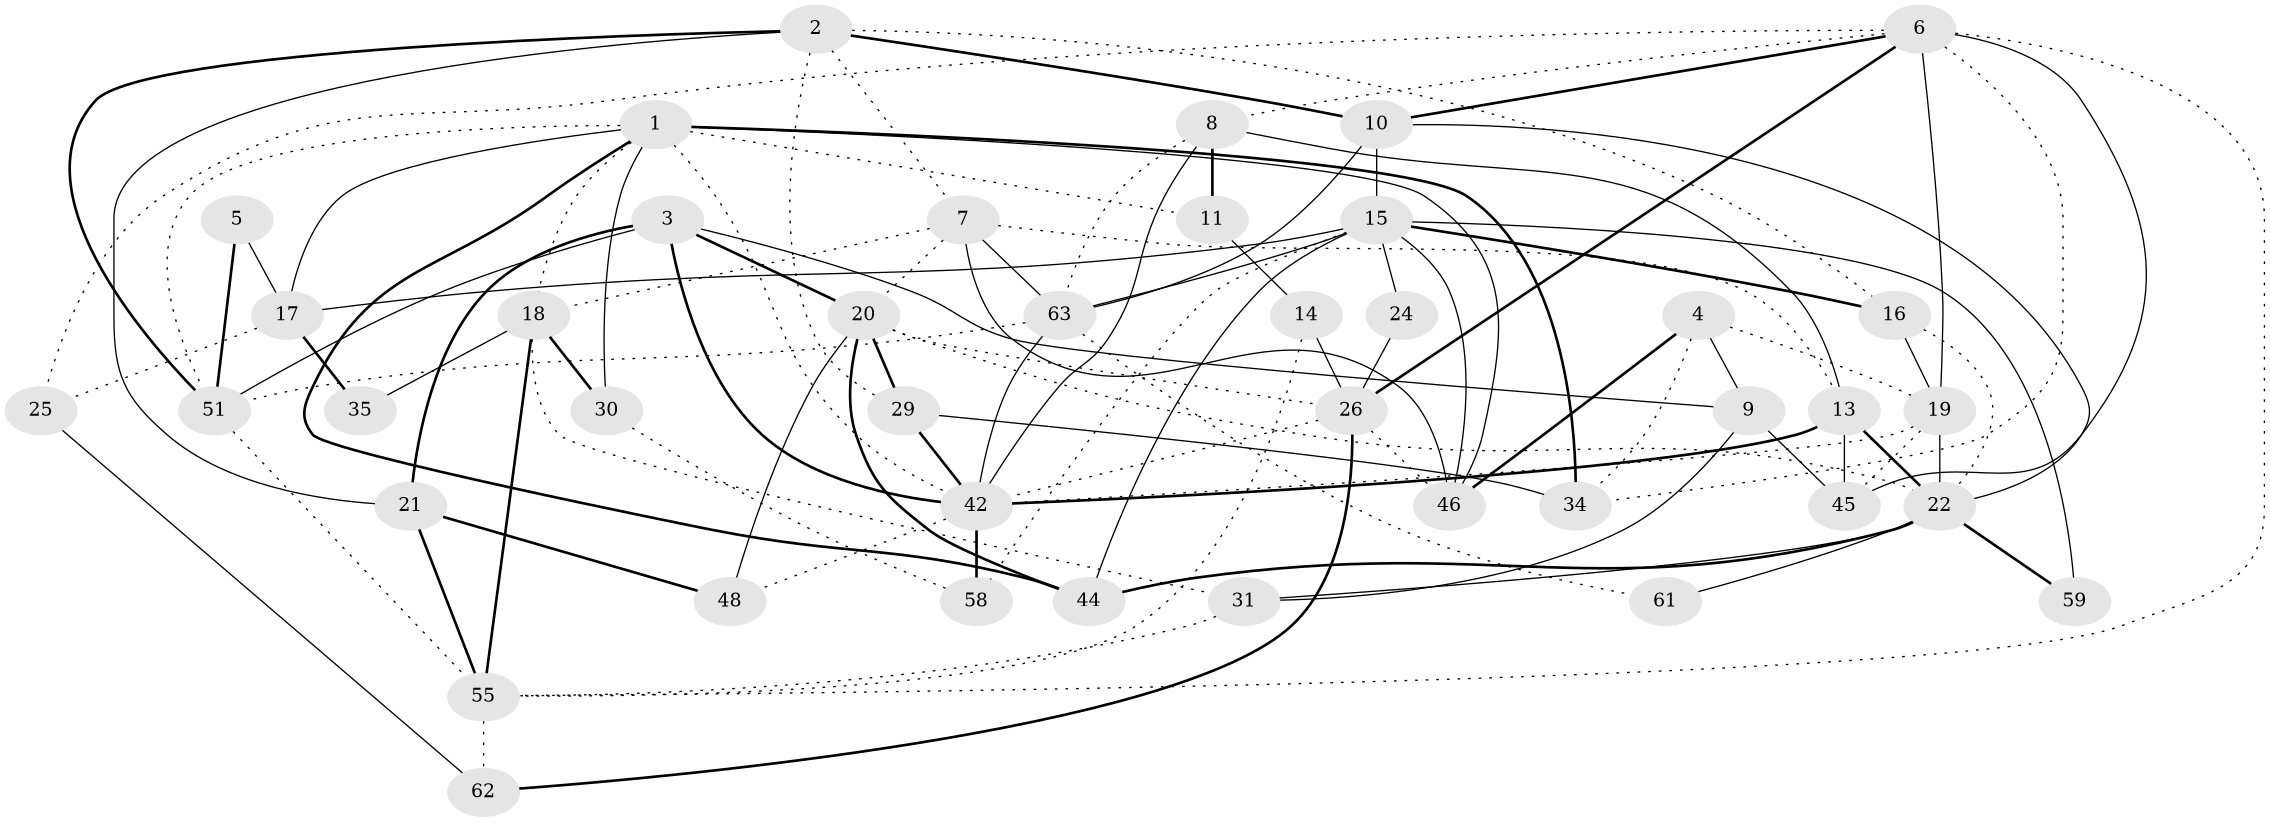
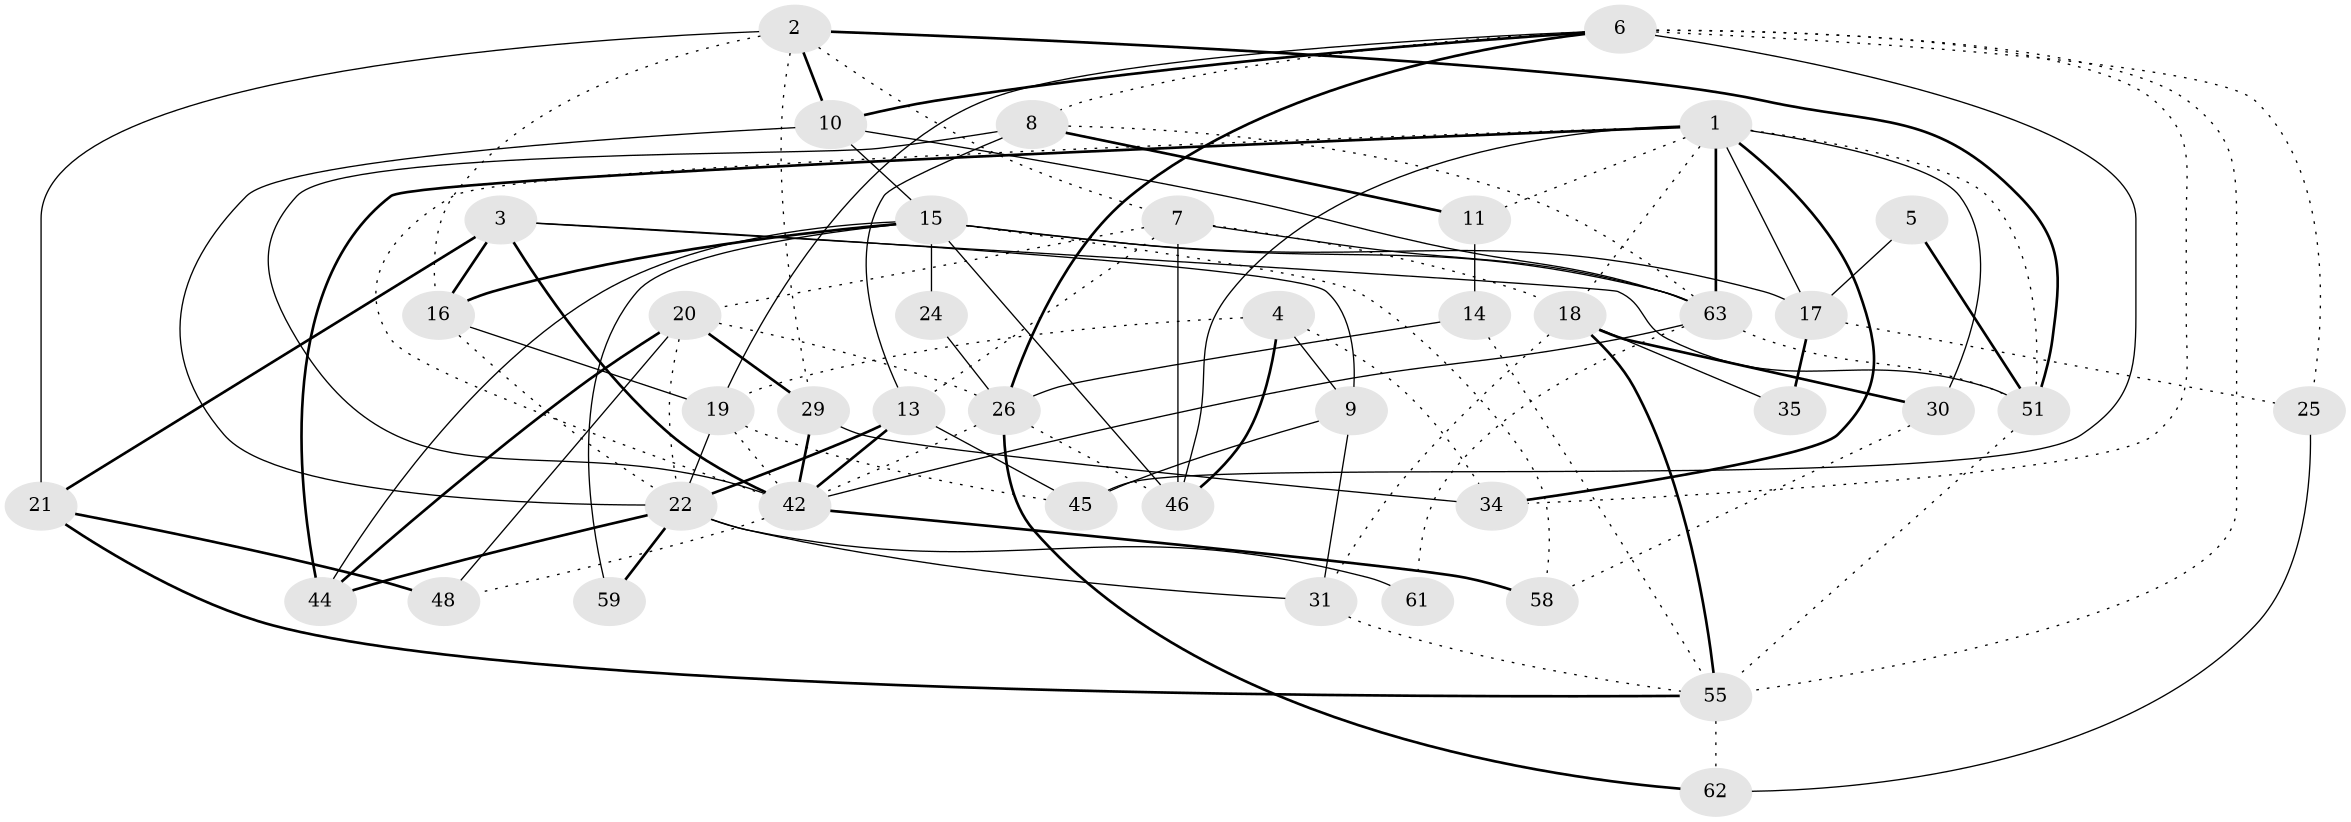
  graph {
    node [color=gray90 style=filled]
    edge [style=solid]
    1 [super="+23"]
    11 [super="+40"]
    17 [super="+65"]
    18 [super="+43"]
    30
    n6 [label=63 super="+64"]
    34 [super="+53"]
    42 [super="+54"]
    44
    46 [super="+49"]
    51 [super="+57"]
    14
    25
    35
    55 [super="+63"]
    31
    58
    61
    48
    2 [super="+37"]
    7
    10 [super="+60"]
    16 [super="+28"]
    21 [super="+50"]
    29
    20 [super="+52"]
    13 [super="+41"]
    15 [super="+56"]
    22 [super="+36"]
    19 [super="+32"]
    3 [super="+47"]
    9 [super="+12"]
    45
    26 [super="+38"]
    4
    5
    6 [super="+39"]
    8 [super="+27"]
    62
    24
    59
    1 -- 11 [style=dotted]
    1 -- 17
    1 -- 18 [style=dotted]
    1 -- 30
+   1 -- n6 [style=bold]
    1 -- 34 [style=bold weight=2]
    1 -- 42 [style=dotted]
    1 -- 44 [style=bold]
    1 -- 46
    1 -- 51 [style=dotted]
    11 -- 14
    17 -- 25 [style=dotted]
    17 -- 35 [style=bold]
    18 -- 30 [style=bold]
    18 -- 35
    18 -- 55 [style=bold]
    18 -- 31 [style=dotted]
    30 -- 58 [style=dotted]
    n6 -- 42
    n6 -- 51 [style=dotted]
    n6 -- 61 [style=dotted]
    42 -- 58 [style=bold]
    42 -- 48 [style=dotted]
    51 -- 55 [style=dotted weight=2]
    14 -- 55 [style=dotted]
    14 -- 26
    25 -- 62
    55 -- 62 [style=dotted]
    31 -- 55 [style=dotted]
    2 -- 51 [style=bold]
    2 -- 7 [style=dotted]
    2 -- 10 [style=bold]
    2 -- 16 [style=dotted]
    2 -- 21
    2 -- 29 [style=dotted]
    7 -- 18 [style=dotted]
    7 -- n6
    7 -- 46
    7 -- 20 [style=dotted]
    7 -- 13 [style=dotted]
    10 -- n6
    10 -- 15
    10 -- 22
    16 -- 22 [style=dotted]
    16 -- 19
    21 -- 55 [style=bold]
    21 -- 48 [style=bold]
    29 -- 34
    29 -- 42 [style=bold]
    20 -- 44 [style=bold]
    20 -- 48
    20 -- 29 [style=bold]
    20 -- 22 [style=dotted]
    20 -- 26 [style=dotted]
    13 -- 42 [style=bold]
    13 -- 22 [style=bold]
    13 -- 45
    15 -- 17
    15 -- n6
    15 -- 44
    15 -- 46
    15 -- 58 [style=dotted]
    15 -- 16 [style=bold]
    15 -- 24
    15 -- 59
    22 -- 44 [style=bold]
    22 -- 31
    22 -- 61
    22 -- 59 [style=bold]
    19 -- 42 [style=dotted]
    19 -- 22 [weight=2]
    19 -- 45 [style=dotted]
    3 -- 42 [style=bold]
    3 -- 51
    3 -- 21 [style=bold]
-   3 -- 20 [style=bold weight=2]
+   3 -- 16 [style=bold weight=2]
    3 -- 9
    9 -- 31
    9 -- 45
    26 -- 42 [style=dotted]
    26 -- 46 [style=dotted weight=2]
    26 -- 62 [style=bold]
    4 -- 34 [style=dotted]
    4 -- 46 [style=bold]
    4 -- 19 [style=dotted]
    4 -- 9
    5 -- 17
    5 -- 51 [style=bold]
    6 -- 34 [style=dotted]
    6 -- 25 [style=dotted]
    6 -- 55 [style=dotted]
    6 -- 10 [style=bold]
    6 -- 19
    6 -- 45
    6 -- 26 [style=bold]
    6 -- 8 [style=dotted]
    8 -- 11 [style=bold]
    8 -- n6 [style=dotted]
    8 -- 42
    8 -- 13
    24 -- 26
  }
